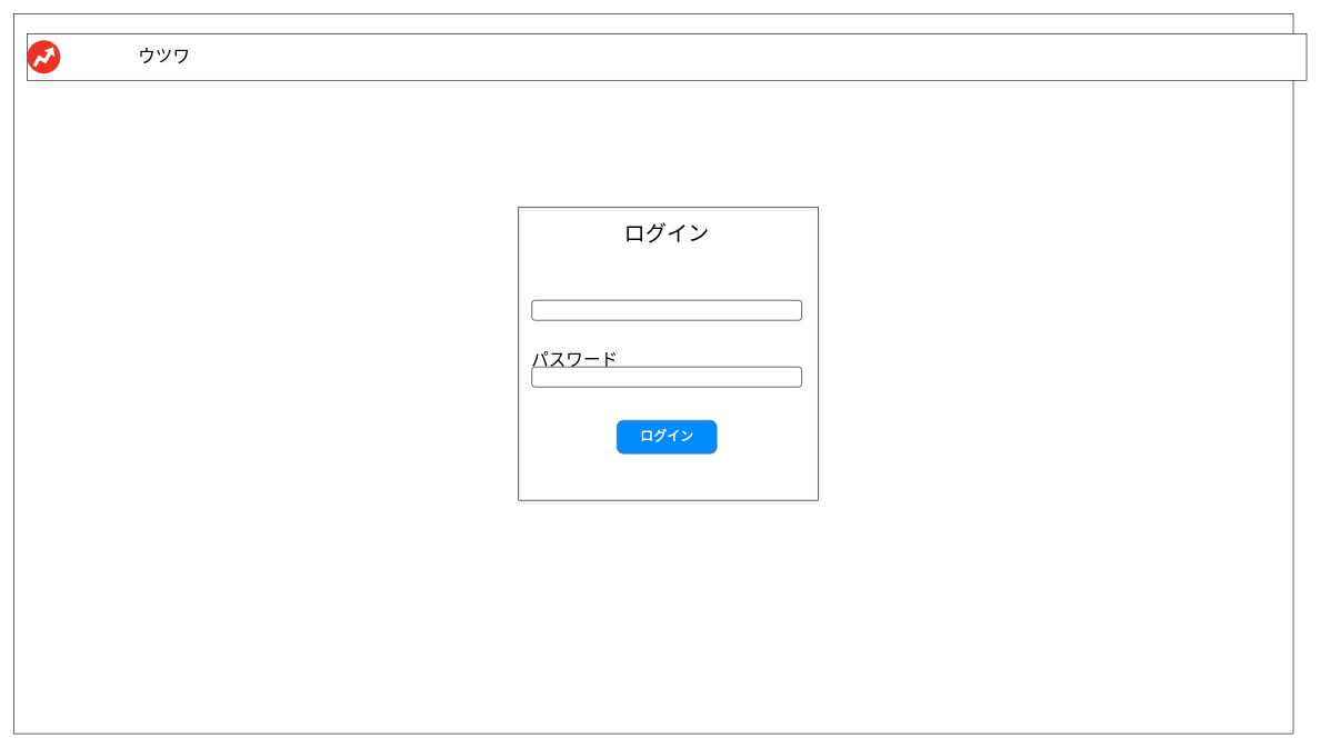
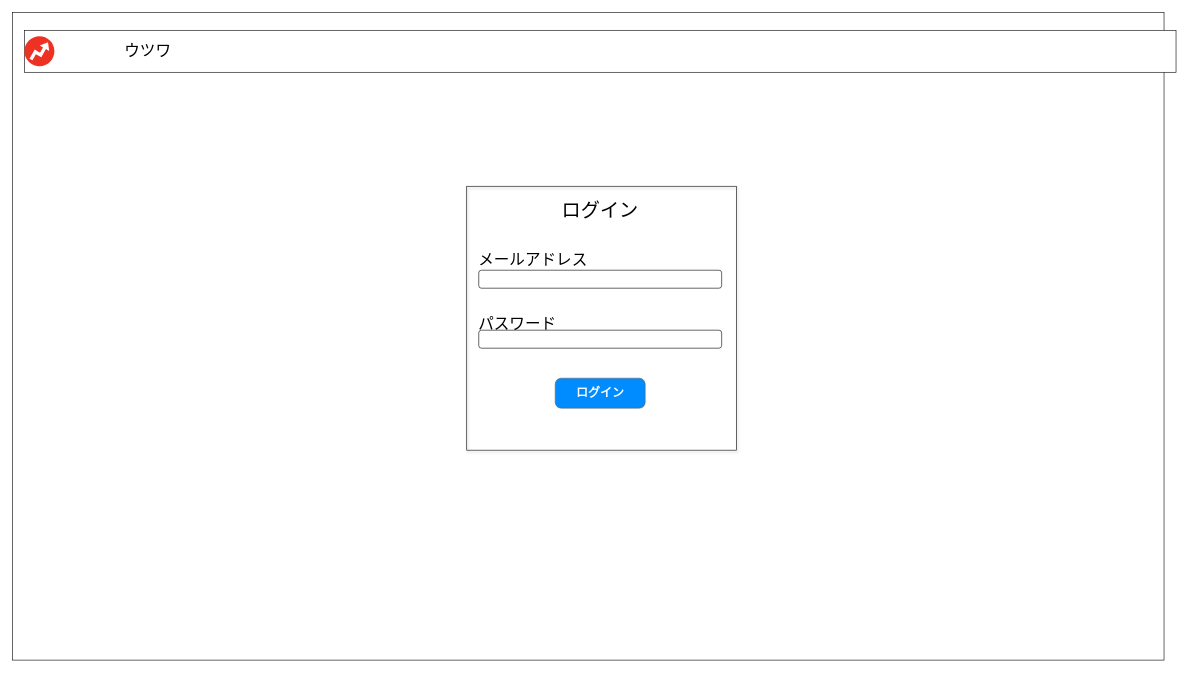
  <mxCell id="0" />
  <mxCell id="1" parent="0" />
  <mxCell id="2" value="" style="rounded=0;whiteSpace=wrap;html=1;" vertex="1" parent="1"><mxGeometry x="20" y="20" width="1920" height="1080" as="geometry" /></mxCell>
  <mxCell id="3" value="" style="group;strokeColor=#000000;strokeWidth=1;shadow=1;sketch=0;" vertex="1" connectable="0" parent="1"><mxGeometry x="777.5" y="310" width="450" height="440" as="geometry" /></mxCell>
  <mxCell id="4" value="ログイン" style="text;html=1;strokeColor=none;fillColor=none;align=center;verticalAlign=middle;whiteSpace=wrap;rounded=0;fontSize=32;" vertex="1" parent="3"><mxGeometry x="17.5" width="410" height="80" as="geometry" /></mxCell>
+ <mxCell id="5" value="&lt;font style=&quot;font-size: 26px&quot;&gt;メールアドレス&lt;/font&gt;" style="text;html=1;strokeColor=none;fillColor=none;align=left;verticalAlign=middle;whiteSpace=wrap;rounded=0;fontSize=32;" vertex="1" parent="3"><mxGeometry x="17.5" y="100" width="415" height="40" as="geometry" /></mxCell>
  <mxCell id="6" value="パスワード" style="text;html=1;strokeColor=none;fillColor=none;align=left;verticalAlign=middle;whiteSpace=wrap;rounded=0;fontSize=26;" vertex="1" parent="3"><mxGeometry x="17.5" y="210" width="280" height="40" as="geometry" /></mxCell>
  <mxCell id="7" value="" style="rounded=1;whiteSpace=wrap;html=1;fontSize=26;align=center;" vertex="1" parent="3"><mxGeometry x="20" y="140" width="405" height="30" as="geometry" /></mxCell>
  <mxCell id="8" value="" style="rounded=1;whiteSpace=wrap;html=1;fontSize=26;align=center;" vertex="1" parent="3"><mxGeometry x="20" y="240" width="405" height="30" as="geometry" /></mxCell>
  <mxCell id="9" value="&lt;font style=&quot;font-size: 20px&quot;&gt;ログイン&lt;/font&gt;" style="strokeWidth=1;shadow=0;dashed=0;align=center;html=1;shape=mxgraph.mockup.buttons.button;strokeColor=#666666;fontColor=#ffffff;mainText=;buttonStyle=round;fontSize=17;fontStyle=1;fillColor=#008cff;whiteSpace=wrap;" vertex="1" parent="3"><mxGeometry x="147.5" y="320" width="150" height="50" as="geometry" /></mxCell>
  <mxCell id="10" value="" style="rounded=0;whiteSpace=wrap;html=1;shadow=0;labelBackgroundColor=#ffffff;sketch=0;strokeColor=#000000;strokeWidth=1;fontSize=26;align=center;" vertex="1" parent="1"><mxGeometry x="40" y="50" width="1920" height="70" as="geometry" /></mxCell>
  <mxCell id="11" value="" style="dashed=0;outlineConnect=0;html=1;align=center;labelPosition=center;verticalLabelPosition=bottom;verticalAlign=top;shape=mxgraph.weblogos.buzzfeed;fillColor=#ED3223;strokeColor=none;shadow=0;labelBackgroundColor=#ffffff;sketch=0;fontSize=26;" vertex="1" parent="1"><mxGeometry x="40" y="60" width="50" height="50" as="geometry" /></mxCell>
  <mxCell id="12" value="ウツワ" style="text;html=1;strokeColor=none;fillColor=none;align=left;verticalAlign=middle;whiteSpace=wrap;rounded=0;shadow=0;labelBackgroundColor=#ffffff;sketch=0;fontSize=26;" vertex="1" parent="1"><mxGeometry x="205" y="75" width="150" height="20" as="geometry" /></mxCell>
